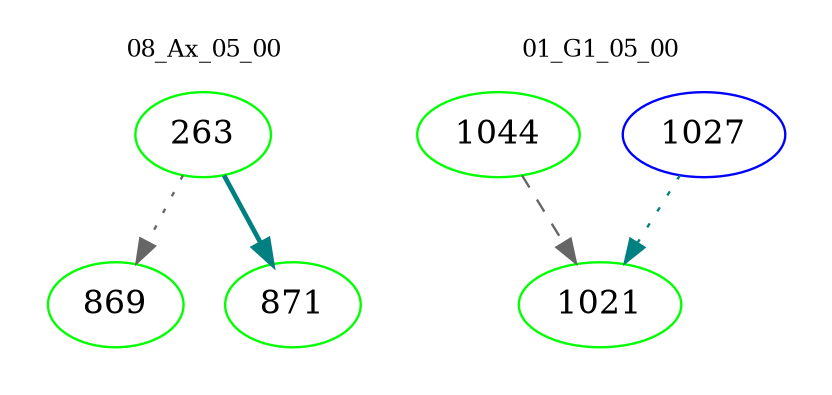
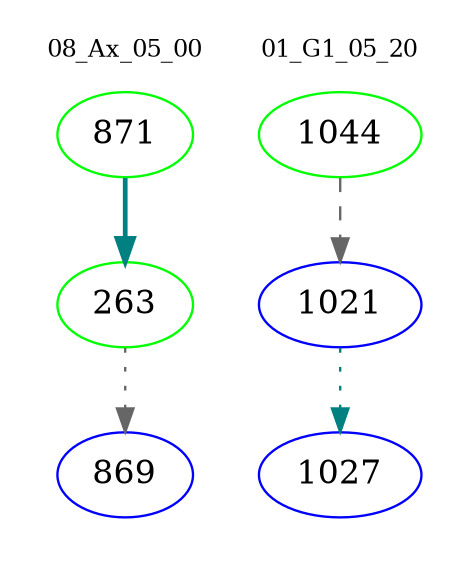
  digraph {
    node [color=green]
    edge [color=gray40 style=dotted]
    n1 [label=263]
-   n2 [label=869]
+   n2 [color=blue label=869]
    n3 [label=871]
-   n4 [label=1021]
+   n4 [color=blue label=1021]
    n5 [color=blue label=1027]
    n6 [label=1044]
    subgraph cluster_1 {
      color=white
      fontsize=10
      label="08_Ax_05_00"
      n1
      n2
      n3
    }
    subgraph cluster_2 {
      color=white
      fontsize=10
-     label="01_G1_05_00"
+     label="01_G1_05_20"
      n4
      n5
      n6
    }
    n1 -> n2
-   n1 -> n3 [color=teal style=bold]
-   n5 -> n4 [color=teal]
+   n3 -> n1 [color=teal style=bold]
+   n4 -> n5 [color=teal]
    n6 -> n4 [style=dashed]
  }
